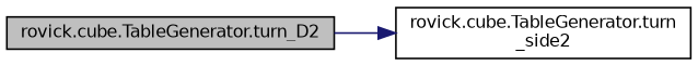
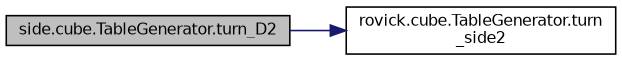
  digraph {
    rankdir=LR
    node [color=black fontname=Helvetica fontsize=10 shape=record style=filled]
-   n1 [fillcolor=grey75 fontcolor=black height=0.2 label="rovick.cube.TableGenerator.turn_D2" width=0.4]
+   n1 [fillcolor=grey75 fontcolor=black height=0.2 label="side.cube.TableGenerator.turn_D2" width=0.4]
    n2 [fillcolor=white height=0.2 label="rovick.cube.TableGenerator.turn\l_side2" width=0.4]
    n1 -> n2 [color=midnightblue fontname=Helvetica fontsize=10 labelfontname=Helvetica labelfontsize=10 style=solid]
  }
